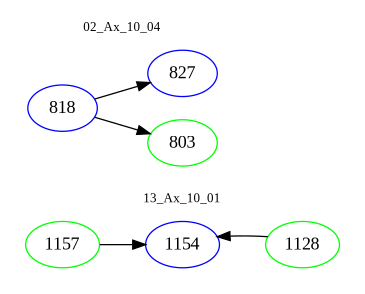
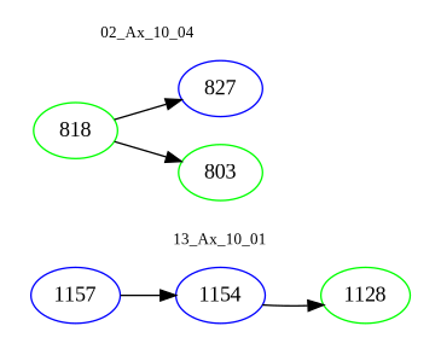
  digraph {
    fontname="Liberation Serif"
    rankdir=LR
    node [color=blue fontname="Liberation Serif"]
    edge [color=black fontname="Liberation Serif"]
    n1 [label=1154]
    n2 [color=green label=1128]
-   n3 [color=green label=1157]
-   n4 [label=818]
+   n3 [label=1157]
+   n4 [color=green label=818]
    n5 [color=green label=803]
    n6 [label=827]
    subgraph cluster_1 {
      color=white
      fontsize=10
      label="13_Ax_10_01"
      n1
      n2
      n3
    }
    subgraph cluster_2 {
      color=white
      fontsize=10
      label="02_Ax_10_04"
      n4
      n5
      n6
    }
-   n2 -> n1
+   n1 -> n2
    n3 -> n1
    n4 -> n5
    n4 -> n6
  }
